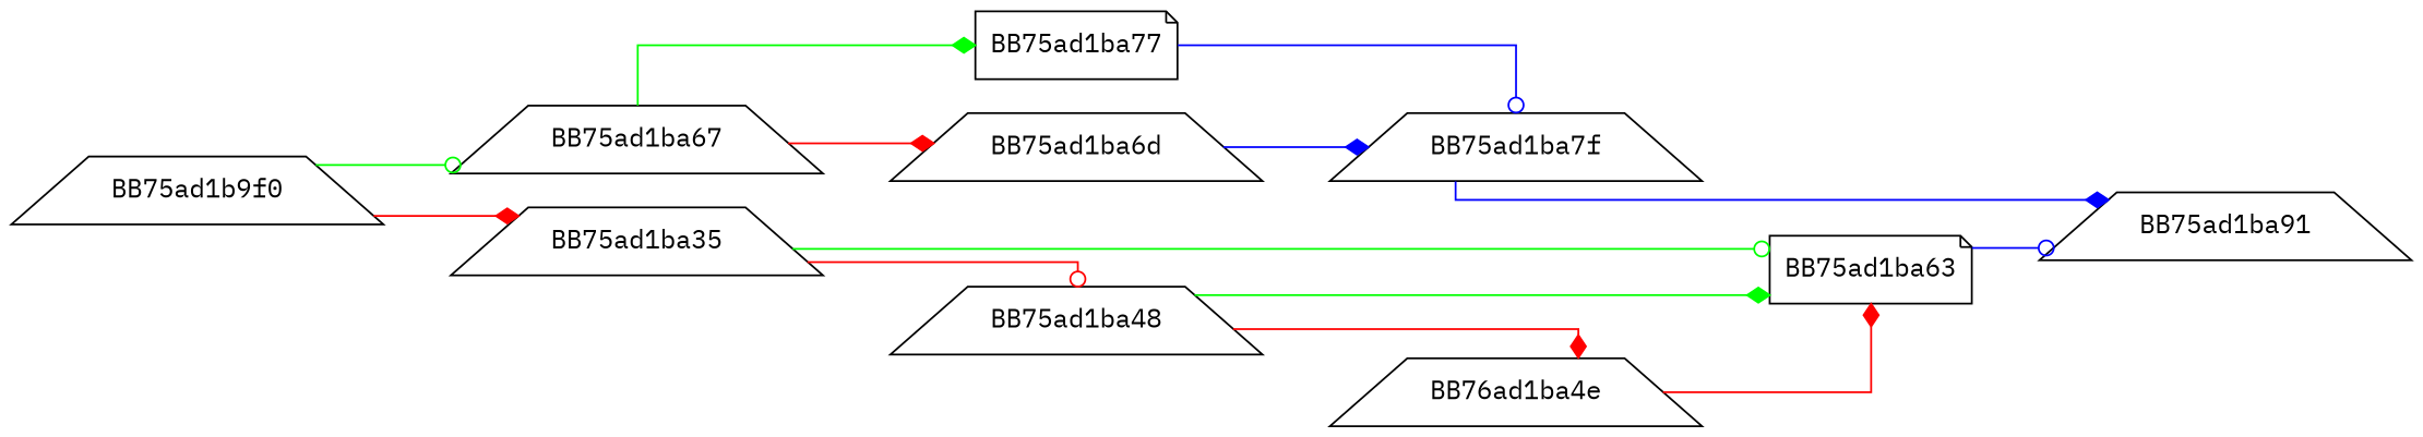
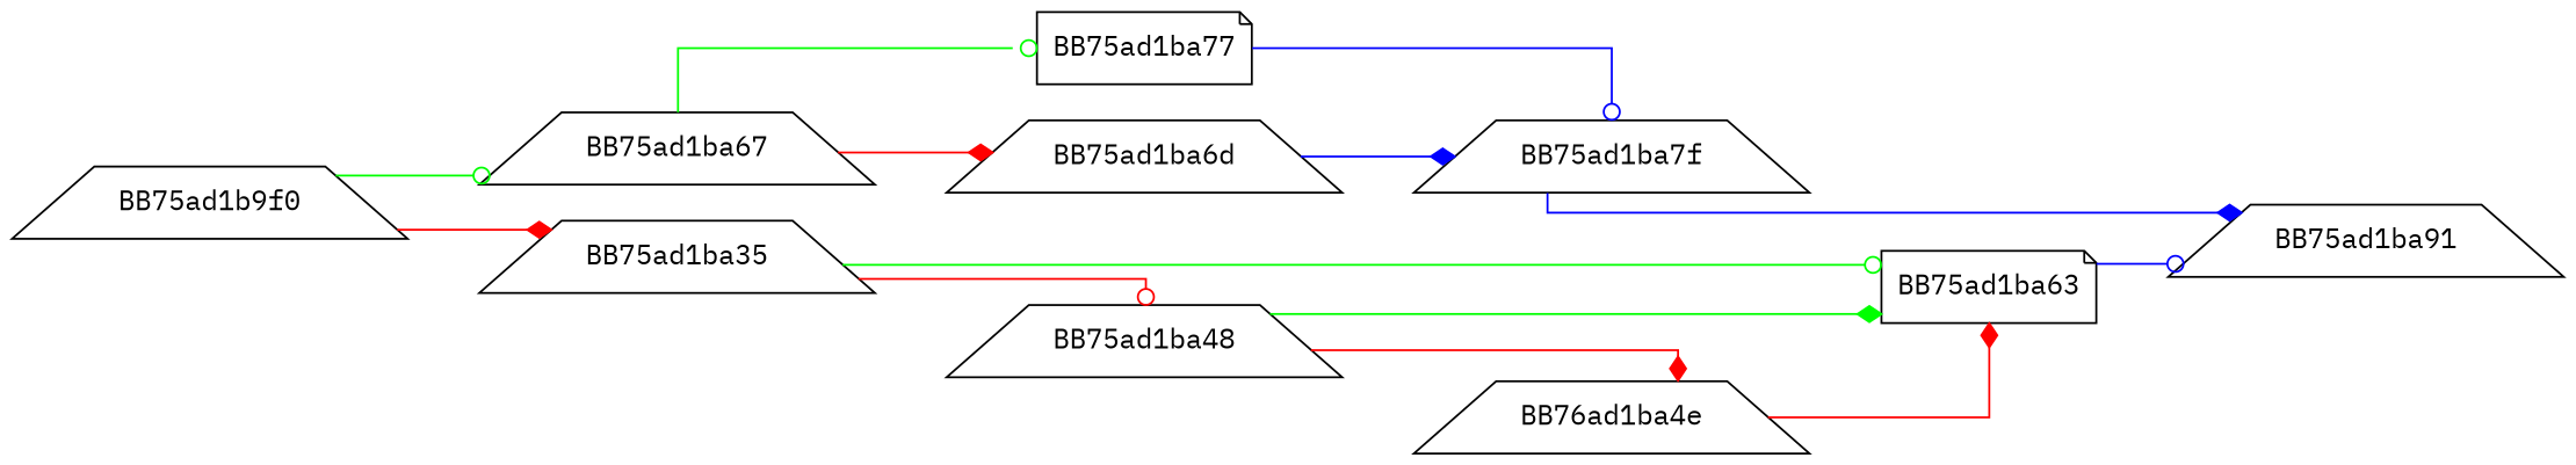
  digraph {
    fontname="IBM Plex Mono"
    rankdir=LR
    splines=ortho
    node [fontname="IBM Plex Mono" shape=trapezium]
    edge [arrowhead=diamond color=red fontname="IBM Plex Mono"]
    BB75ad1b9f0
    BB75ad1ba67
    BB75ad1ba35
    BB75ad1ba77 [shape=note]
    BB75ad1ba6d
    BB75ad1ba63 [shape=note]
    BB75ad1ba48
    BB75ad1ba7f
    BB75ad1ba91
    n10 [label=BB76ad1ba4e]
    BB75ad1b9f0 -> BB75ad1ba67 [arrowhead=odot color=green]
    BB75ad1b9f0 -> BB75ad1ba35
-   BB75ad1ba67 -> BB75ad1ba77 [color=green]
+   BB75ad1ba67 -> BB75ad1ba77 [arrowhead=odot color=green]
    BB75ad1ba67 -> BB75ad1ba6d
    BB75ad1ba35 -> BB75ad1ba63 [arrowhead=odot color=green]
    BB75ad1ba35 -> BB75ad1ba48 [arrowhead=odot]
    BB75ad1ba77 -> BB75ad1ba7f [arrowhead=odot color=blue]
    BB75ad1ba6d -> BB75ad1ba7f [color=blue]
    BB75ad1ba63 -> BB75ad1ba91 [arrowhead=odot color=blue]
    BB75ad1ba48 -> BB75ad1ba63 [color=green]
    BB75ad1ba48 -> n10
    BB75ad1ba7f -> BB75ad1ba91 [color=blue]
    n10 -> BB75ad1ba63
  }
